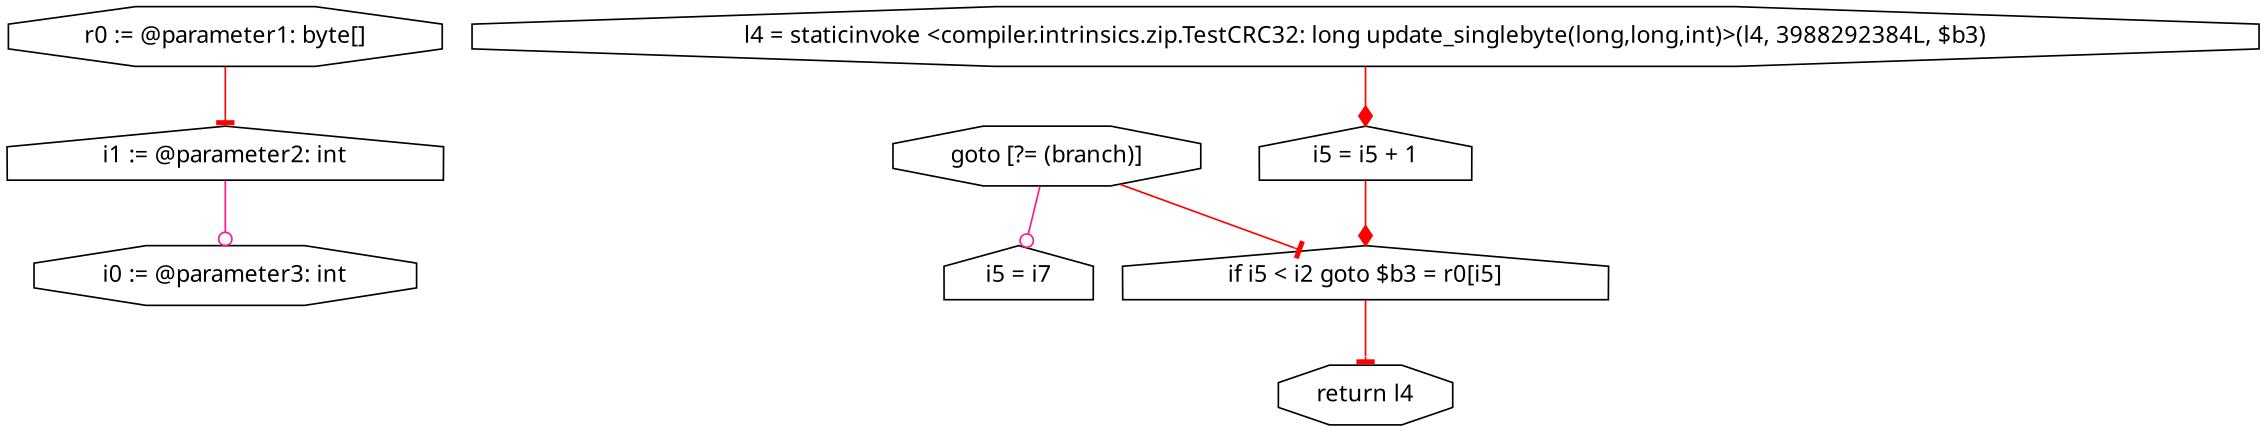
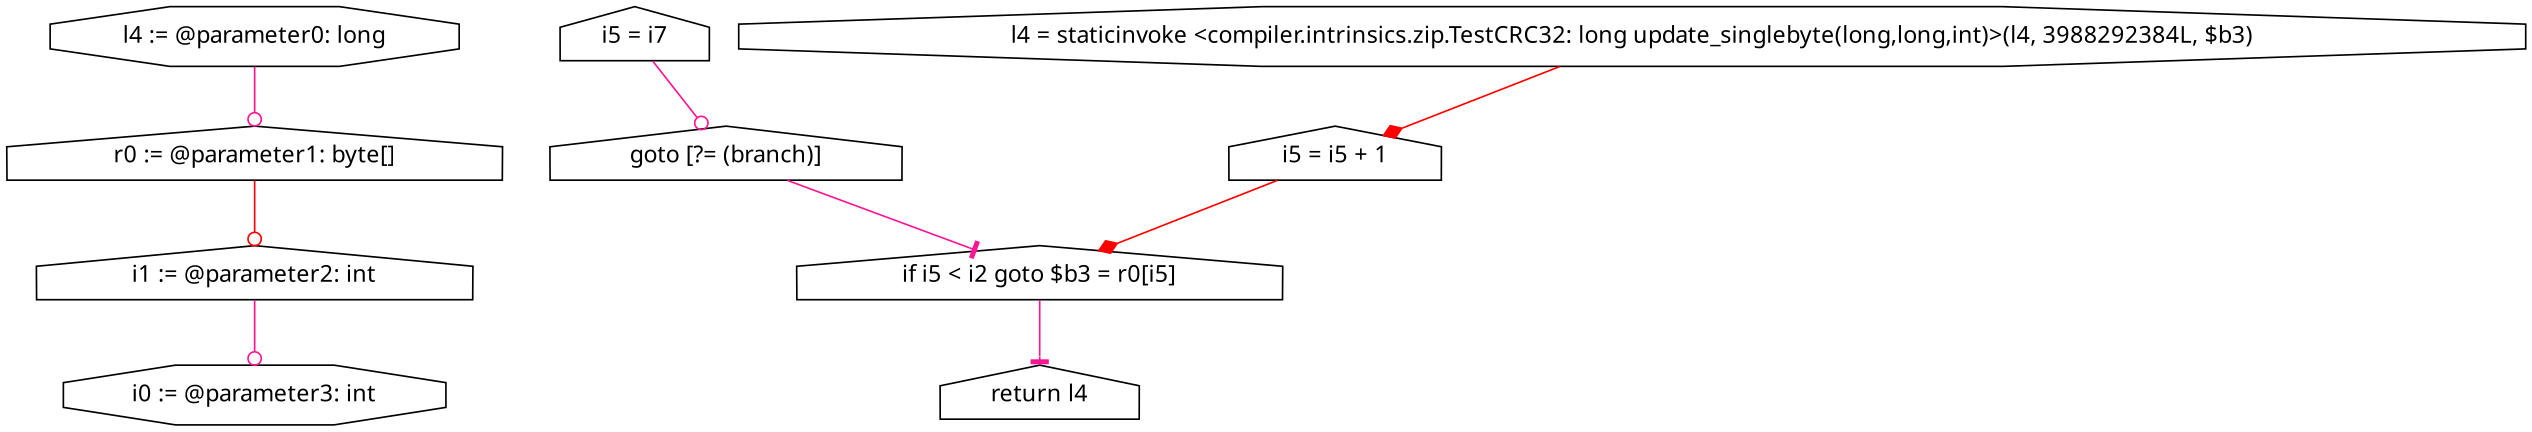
  digraph {
    fontname="Noto Sans"
    node [fontname="Noto Sans" shape=house]
    edge [arrowhead=odot color=deeppink fontname="Noto Sans"]
-   "r0 := @parameter1: byte[]" [shape=octagon]
+   "l4 := @parameter0: long" [shape=octagon]
+   "r0 := @parameter1: byte[]"
    "i1 := @parameter2: int"
    "i0 := @parameter3: int" [shape=octagon]
    n5 [label="i5 = i7"]
-   "goto [?= (branch)]" [shape=octagon]
+   "goto [?= (branch)]"
    "if i5 < i2 goto $b3 = r0[i5]"
-   "return l4" [shape=octagon]
+   "return l4"
    "l4 = staticinvoke <compiler.intrinsics.zip.TestCRC32: long update_singlebyte(long,long,int)>(l4, 3988292384L, $b3)" [shape=octagon]
    "i5 = i5 + 1"
-   "r0 := @parameter1: byte[]" -> "i1 := @parameter2: int" [arrowhead=tee color=red]
+   "l4 := @parameter0: long" -> "r0 := @parameter1: byte[]"
+   "r0 := @parameter1: byte[]" -> "i1 := @parameter2: int" [color=red]
    "i1 := @parameter2: int" -> "i0 := @parameter3: int"
-   "goto [?= (branch)]" -> n5
-   "goto [?= (branch)]" -> "if i5 < i2 goto $b3 = r0[i5]" [arrowhead=tee color=red]
-   "if i5 < i2 goto $b3 = r0[i5]" -> "return l4" [arrowhead=tee color=red]
+   n5 -> "goto [?= (branch)]"
+   "goto [?= (branch)]" -> "if i5 < i2 goto $b3 = r0[i5]" [arrowhead=tee]
+   "if i5 < i2 goto $b3 = r0[i5]" -> "return l4" [arrowhead=tee]
    "l4 = staticinvoke <compiler.intrinsics.zip.TestCRC32: long update_singlebyte(long,long,int)>(l4, 3988292384L, $b3)" -> "i5 = i5 + 1" [arrowhead=diamond color=red]
    "i5 = i5 + 1" -> "if i5 < i2 goto $b3 = r0[i5]" [arrowhead=diamond color=red]
  }
